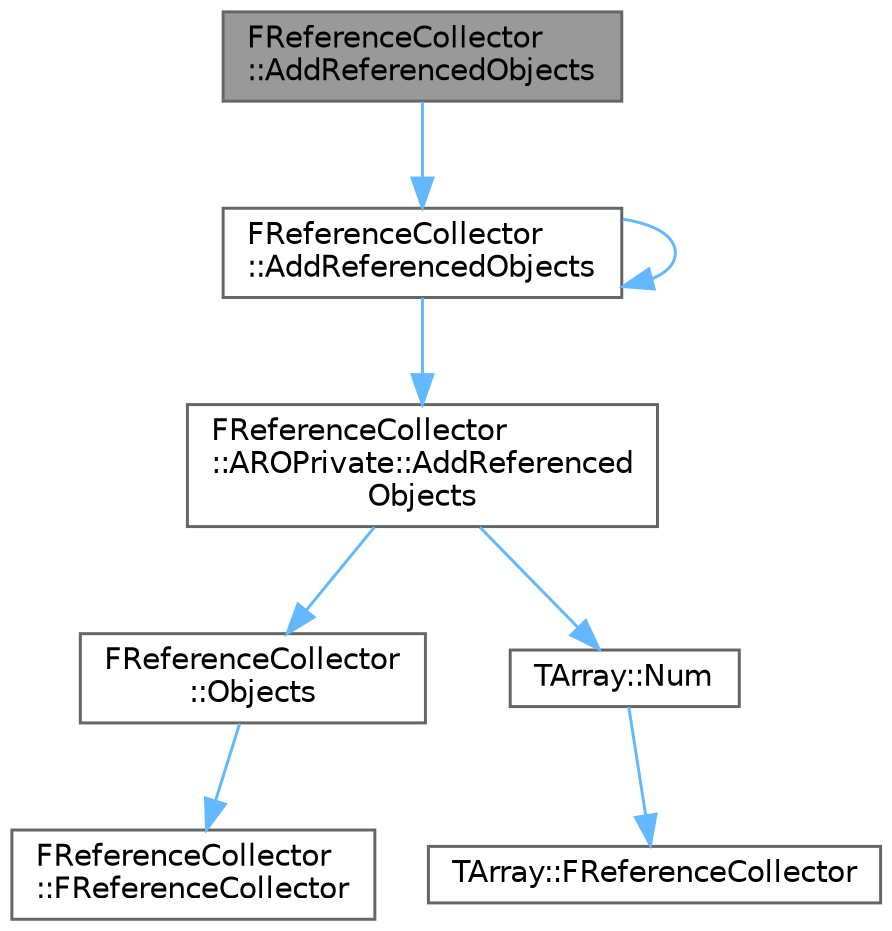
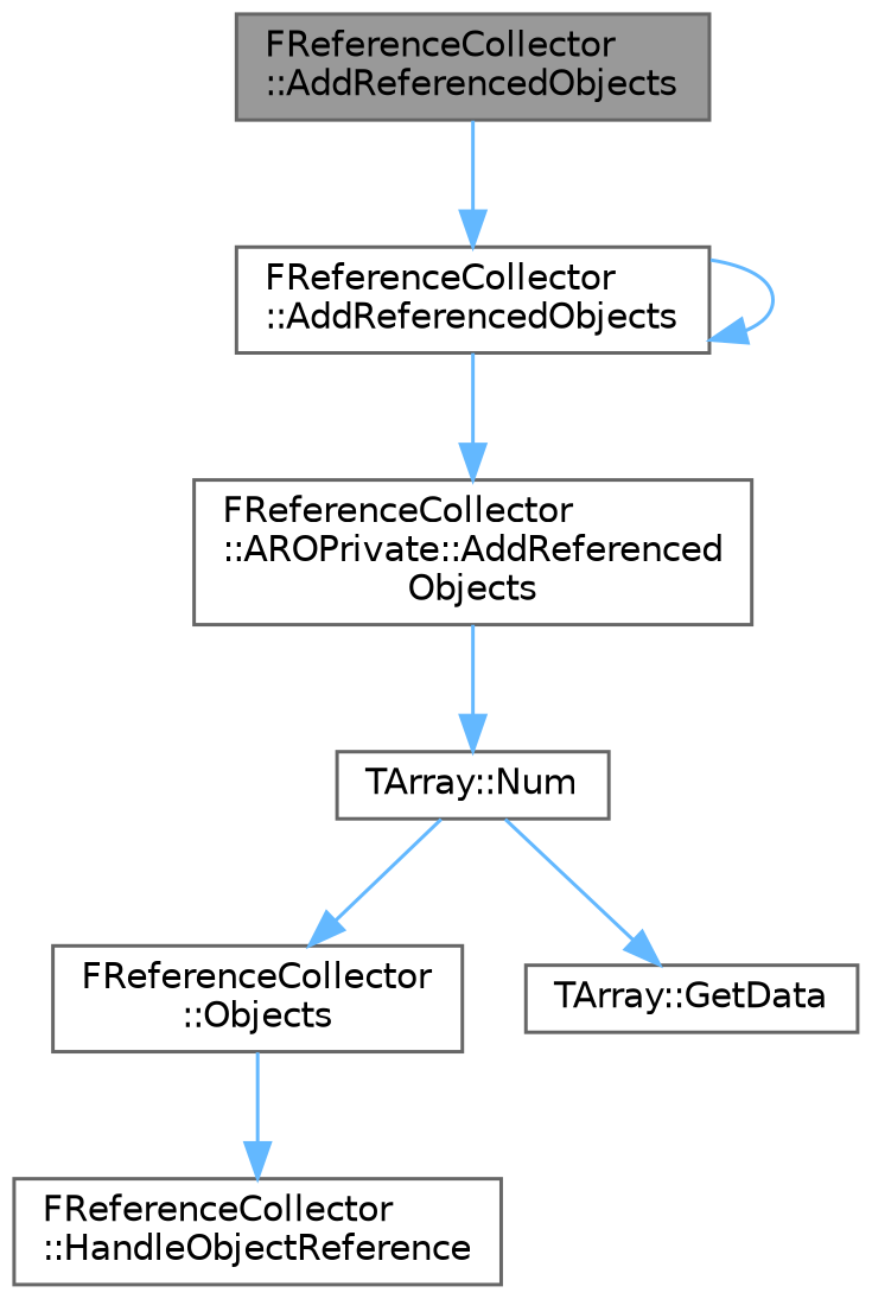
  digraph {
    fontname="DejaVu Sans"
    rankdir=TB
    node [color=grey40 fillcolor=white fontname="DejaVu Sans" fontsize=10 shape=box style=filled]
    edge [color=steelblue1 fontname="DejaVu Sans" fontsize=10 labelfontname=Helvetica labelfontsize=10 style=solid]
    n1 [color=gray40 fillcolor=grey60 fontcolor=black height=0.2 label="FReferenceCollector\l::AddReferencedObjects" width=0.4]
    n2 [height=0.2 label="FReferenceCollector\l::AddReferencedObjects" width=0.4]
    n3 [height=0.2 label="FReferenceCollector\l::AROPrivate::AddReferenced\lObjects" width=0.4]
    n4 [height=0.2 label="FReferenceCollector\l::Objects" width=0.4]
    n5 [height=0.2 label="TArray::Num" width=0.4]
-   n6 [height=0.2 label="TArray::FReferenceCollector" width=0.4]
-   n7 [height=0.2 label="FReferenceCollector\l::FReferenceCollector" width=0.4]
+   n6 [height=0.2 label="TArray::GetData" width=0.4]
+   n7 [height=0.2 label="FReferenceCollector\l::HandleObjectReference" width=0.4]
    n1 -> n2
    n2 -> n2
    n2 -> n3
-   n3 -> n4
+   n5 -> n4
    n3 -> n5
    n4 -> n7
    n5 -> n6
  }
